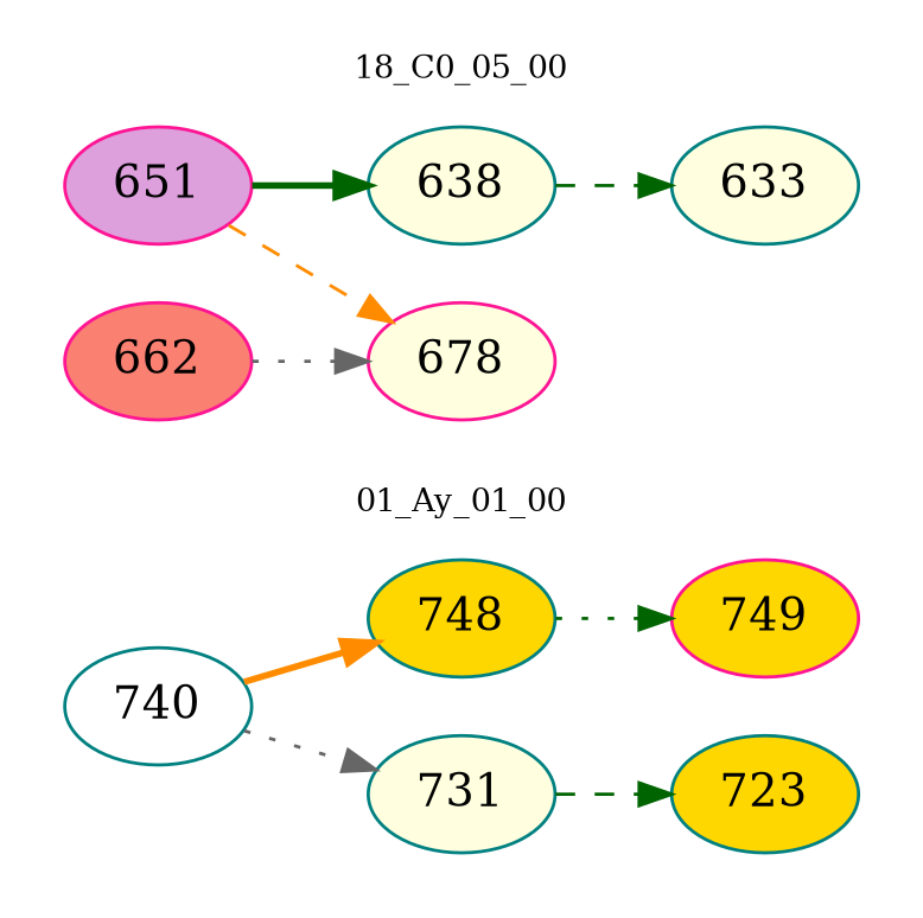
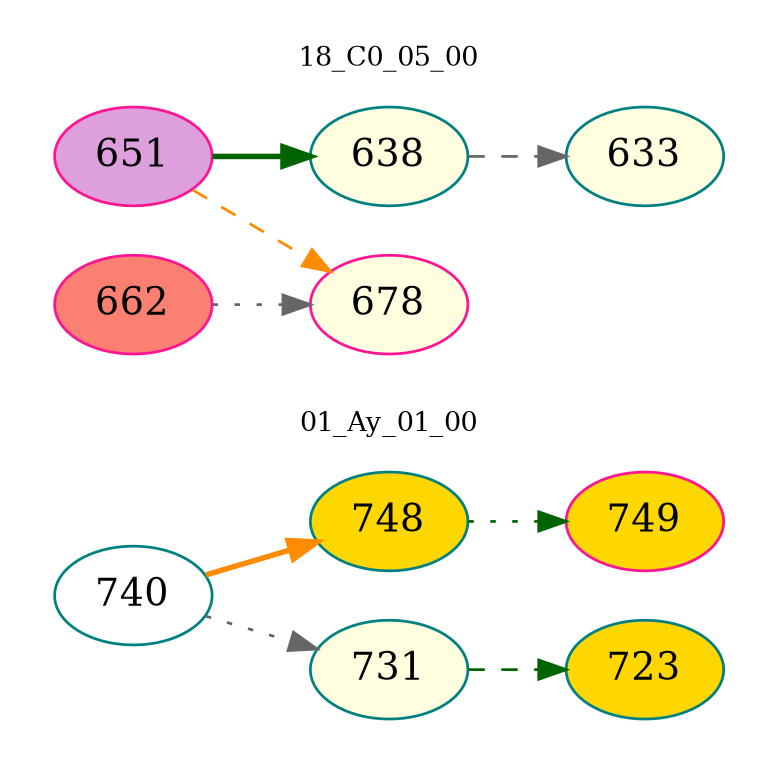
  digraph {
    rankdir=LR
    node [color=teal fillcolor=lightyellow style=filled]
    edge [color=darkgreen style=dotted]
    n1 [fillcolor=white label=740]
    n2 [label=731]
    n3 [fillcolor=gold label=748]
    n4 [fillcolor=gold label=723]
    n5 [color=deeppink fillcolor=gold label=749]
    n6 [color=deeppink fillcolor=plum label=651]
    n7 [label=638]
    n8 [color=deeppink fillcolor=salmon label=662]
    n9 [label=633]
    n10 [color=deeppink label=678]
    subgraph cluster_1 {
      color=white
      fontsize=10
      label="01_Ay_01_00"
      n1
      n2
      n3
      n4
      n5
    }
    subgraph cluster_2 {
      color=white
      fontsize=10
      label="18_C0_05_00"
      n6
      n7
      n8
      n9
      n10
    }
    n1 -> n2 [color=gray40]
    n1 -> n3 [color=darkorange style=bold]
    n2 -> n4 [style=dashed]
    n3 -> n5
    n6 -> n7 [style=bold]
    n6 -> n10 [color=darkorange style=dashed]
-   n7 -> n9 [style=dashed]
+   n7 -> n9 [color=gray40 style=dashed]
    n8 -> n10 [color=gray40]
  }
